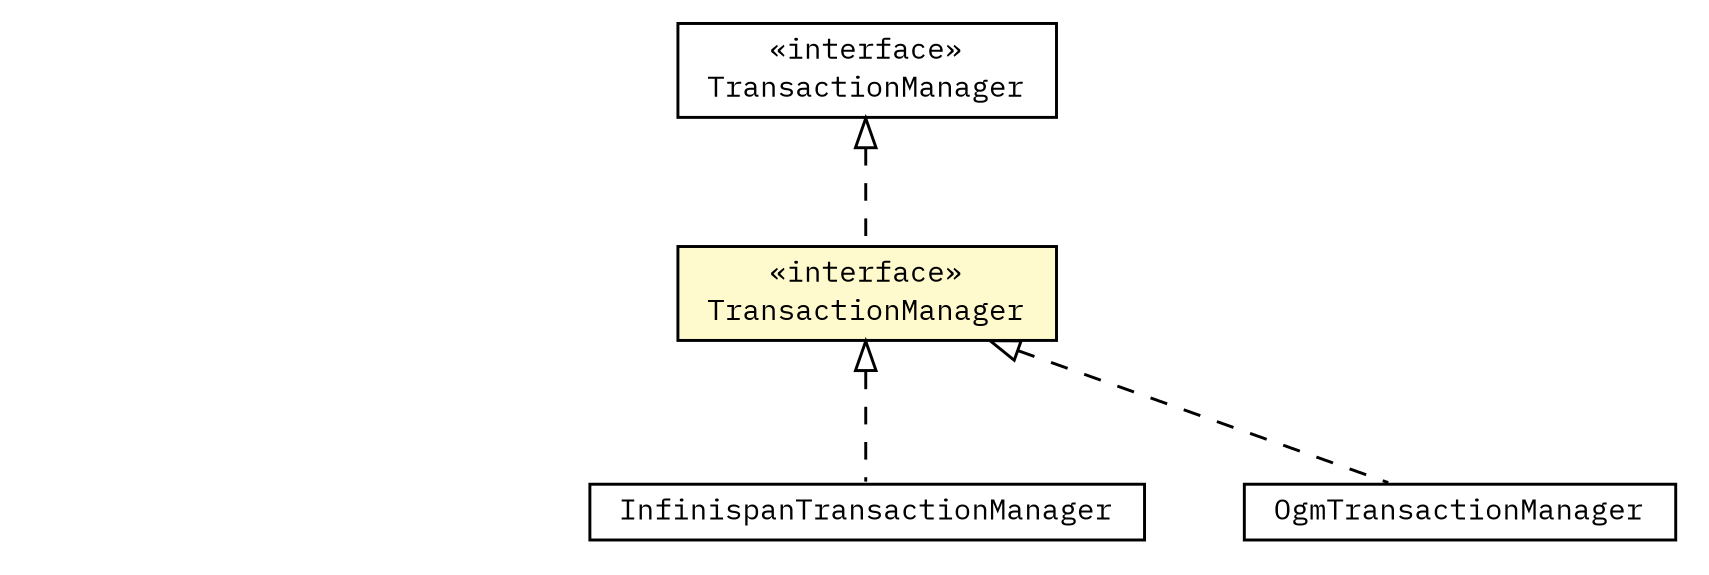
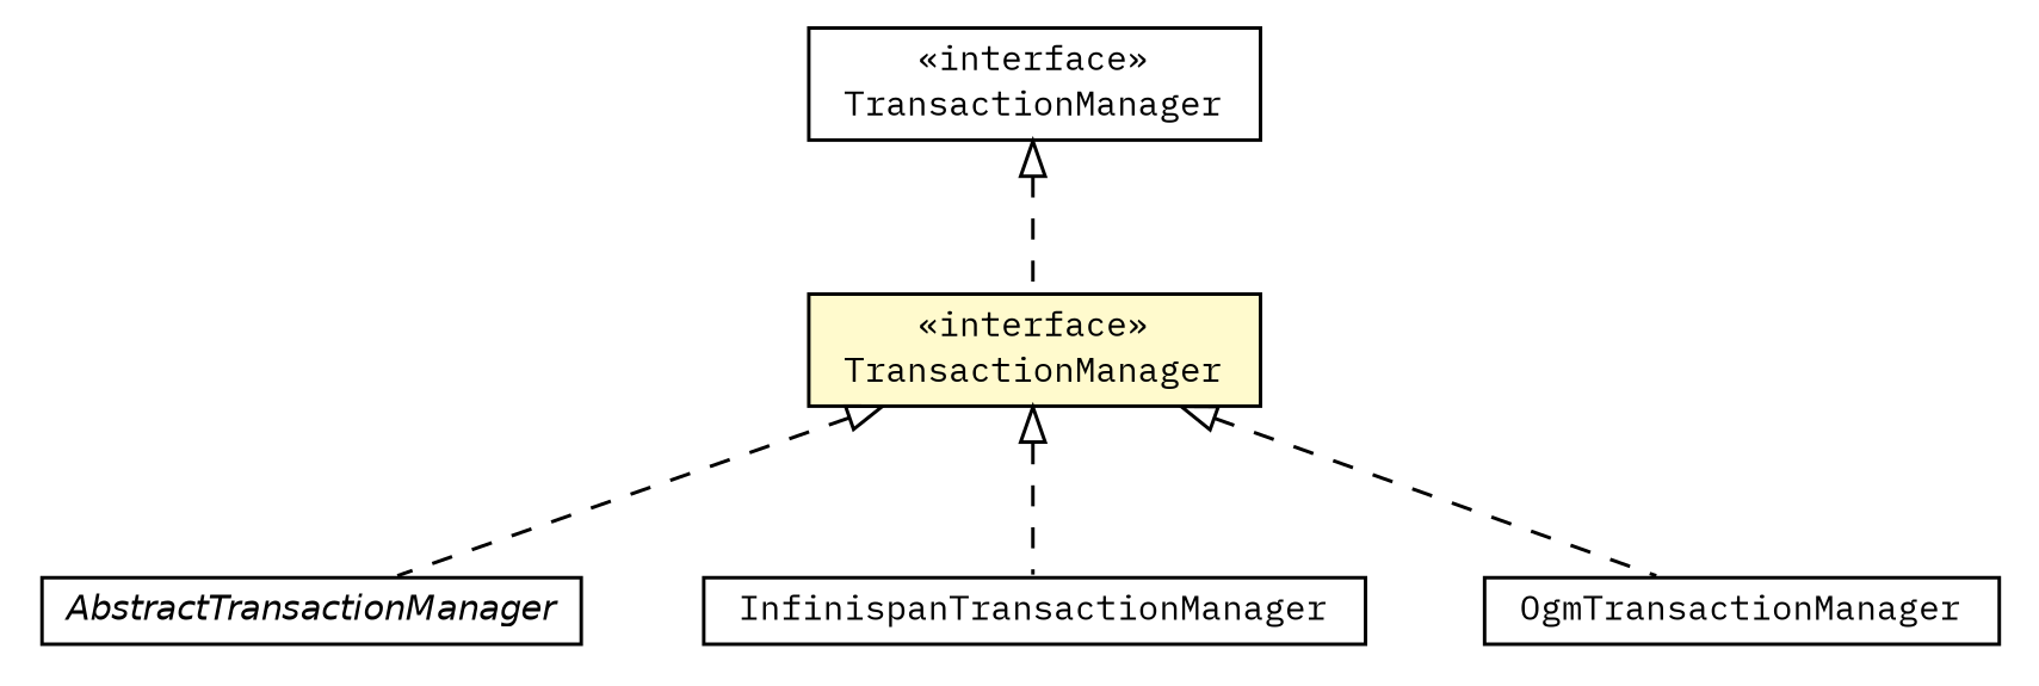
  digraph {
    fontname="IBM Plex Mono"
    nodesep=0.25
    ranksep=0.5
    node [fontcolor=black fontname="IBM Plex Mono" fontsize=10.0 shape=plaintext]
    edge [arrowtail=empty dir=back fontname="IBM Plex Mono" fontsize=10 headport=p labelfontname=Helvetica labelfontsize=10 style=dashed tailport=p]
    n1 [label=<<table title="pt.ist.fenixframework.TransactionManager" border="0" cellborder="1" cellspacing="0" cellpadding="2" port="p" bgcolor="lemonChiffon" href="./TransactionManager.html"> 		<tr><td><table border="0" cellspacing="0" cellpadding="1"> <tr><td align="center" balign="center"> &#171;interface&#187; </td></tr> <tr><td align="center" balign="center"> TransactionManager </td></tr> 		</table></td></tr> 		</table>>]
+   n2 [label=<<table title="pt.ist.fenixframework.core.AbstractTransactionManager" border="0" cellborder="1" cellspacing="0" cellpadding="2" port="p" href="./core/AbstractTransactionManager.html"> 		<tr><td><table border="0" cellspacing="0" cellpadding="1"> <tr><td align="center" balign="center"><font face="Helvetica-Oblique"> AbstractTransactionManager </font></td></tr> 		</table></td></tr> 		</table>>]
    n3 [label=<<table title="pt.ist.fenixframework.backend.infinispan.InfinispanTransactionManager" border="0" cellborder="1" cellspacing="0" cellpadding="2" port="p" href="./backend/infinispan/InfinispanTransactionManager.html"> 		<tr><td><table border="0" cellspacing="0" cellpadding="1"> <tr><td align="center" balign="center"> InfinispanTransactionManager </td></tr> 		</table></td></tr> 		</table>>]
    n4 [label=<<table title="pt.ist.fenixframework.backend.ogm.OgmTransactionManager" border="0" cellborder="1" cellspacing="0" cellpadding="2" port="p" href="./backend/ogm/OgmTransactionManager.html"> 		<tr><td><table border="0" cellspacing="0" cellpadding="1"> <tr><td align="center" balign="center"> OgmTransactionManager </td></tr> 		</table></td></tr> 		</table>>]
    n5 [label=<<table title="javax.transaction.TransactionManager" border="0" cellborder="1" cellspacing="0" cellpadding="2" port="p" href="http://java.sun.com/j2se/1.4.2/docs/api/javax/transaction/TransactionManager.html"> 		<tr><td><table border="0" cellspacing="0" cellpadding="1"> <tr><td align="center" balign="center"> &#171;interface&#187; </td></tr> <tr><td align="center" balign="center"> TransactionManager </td></tr> 		</table></td></tr> 		</table>>]
+   n1 -> n2
    n1 -> n3
    n1 -> n4
    n5 -> n1
  }
